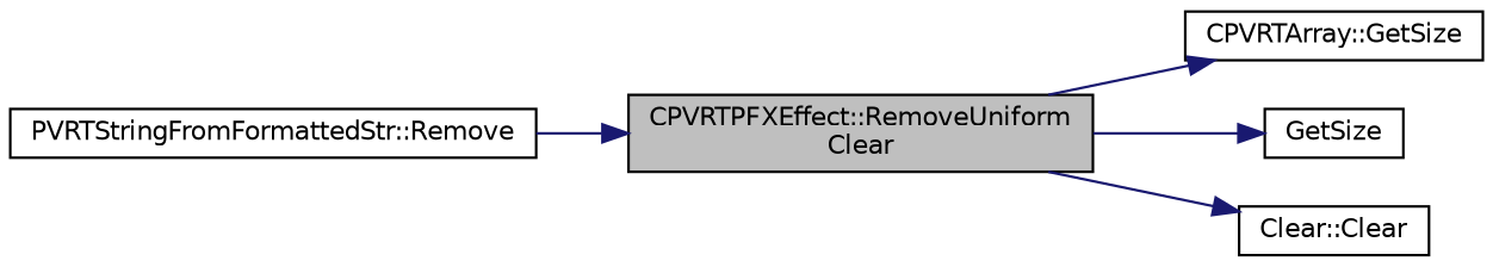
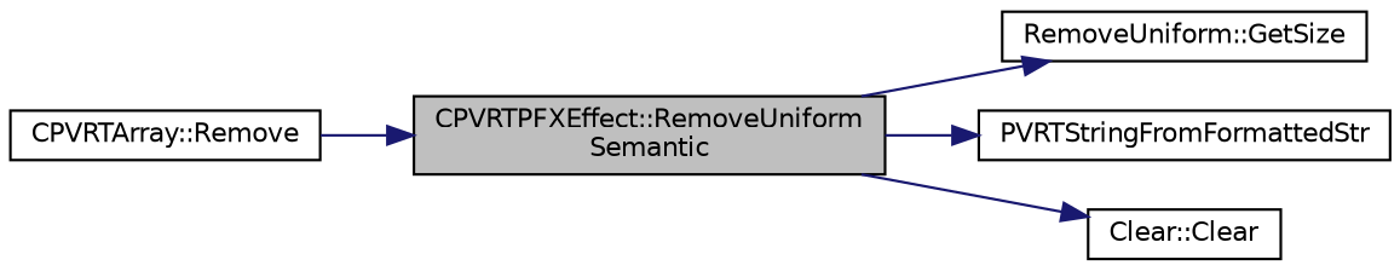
  digraph {
    rankdir=LR
    node [color=black fillcolor=white fontname=Helvetica fontsize=10 shape=record style=filled]
    edge [color=midnightblue fontname=Helvetica fontsize=10 labelfontname=Helvetica labelfontsize=10 style=solid]
-   n1 [fillcolor=grey75 fontcolor=black height=0.2 label="CPVRTPFXEffect::RemoveUniform\lClear" width=0.4]
-   n2 [height=0.2 label="CPVRTArray::GetSize" width=0.4]
-   n3 [height=0.2 label=GetSize width=0.4]
+   n1 [fillcolor=grey75 fontcolor=black height=0.2 label="CPVRTPFXEffect::RemoveUniform\lSemantic" width=0.4]
+   n2 [height=0.2 label="RemoveUniform::GetSize" width=0.4]
+   n3 [height=0.2 label=PVRTStringFromFormattedStr width=0.4]
    n4 [height=0.2 label="Clear::Clear" width=0.4]
-   n5 [height=0.2 label="PVRTStringFromFormattedStr::Remove" width=0.4]
+   n5 [height=0.2 label="CPVRTArray::Remove" width=0.4]
    n1 -> n2
    n1 -> n3
    n1 -> n4
    n5 -> n1
  }
